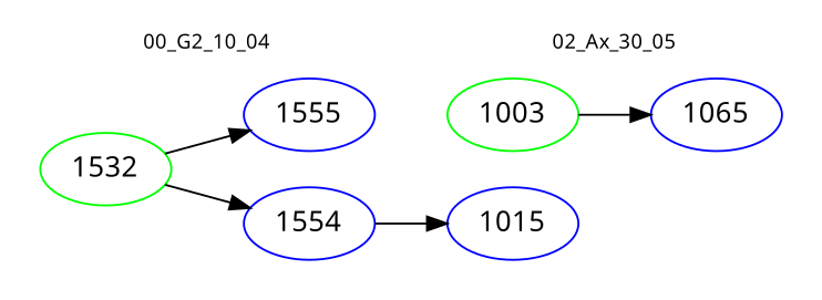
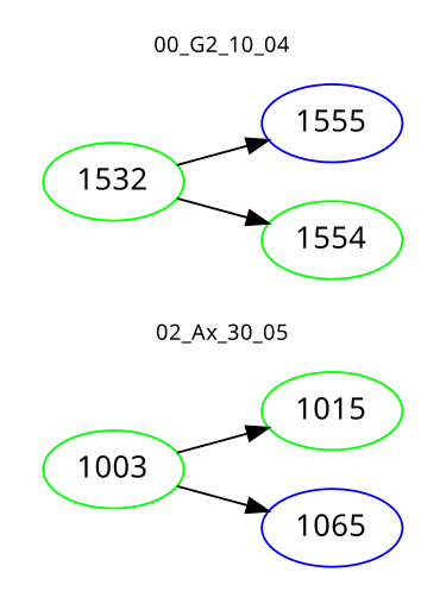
  digraph {
    fontname="Noto Sans"
    rankdir=LR
    node [color=green fontname="Noto Sans"]
    edge [color=black fontname="Noto Sans"]
    n1 [label=1003]
    n2 [color=blue label=1065]
-   n3 [color=blue label=1015]
+   n3 [label=1015]
    n4 [label=1532]
-   n5 [color=blue label=1554]
+   n5 [label=1554]
    n6 [color=blue label=1555]
    subgraph cluster_1 {
      color=white
      fontsize=10
      label="02_Ax_30_05"
      n1
      n2
      n3
    }
    subgraph cluster_2 {
      color=white
      fontsize=10
      label="00_G2_10_04"
      n4
      n5
      n6
    }
    n1 -> n2
-   n5 -> n3
+   n1 -> n3
    n4 -> n5
    n4 -> n6
  }
